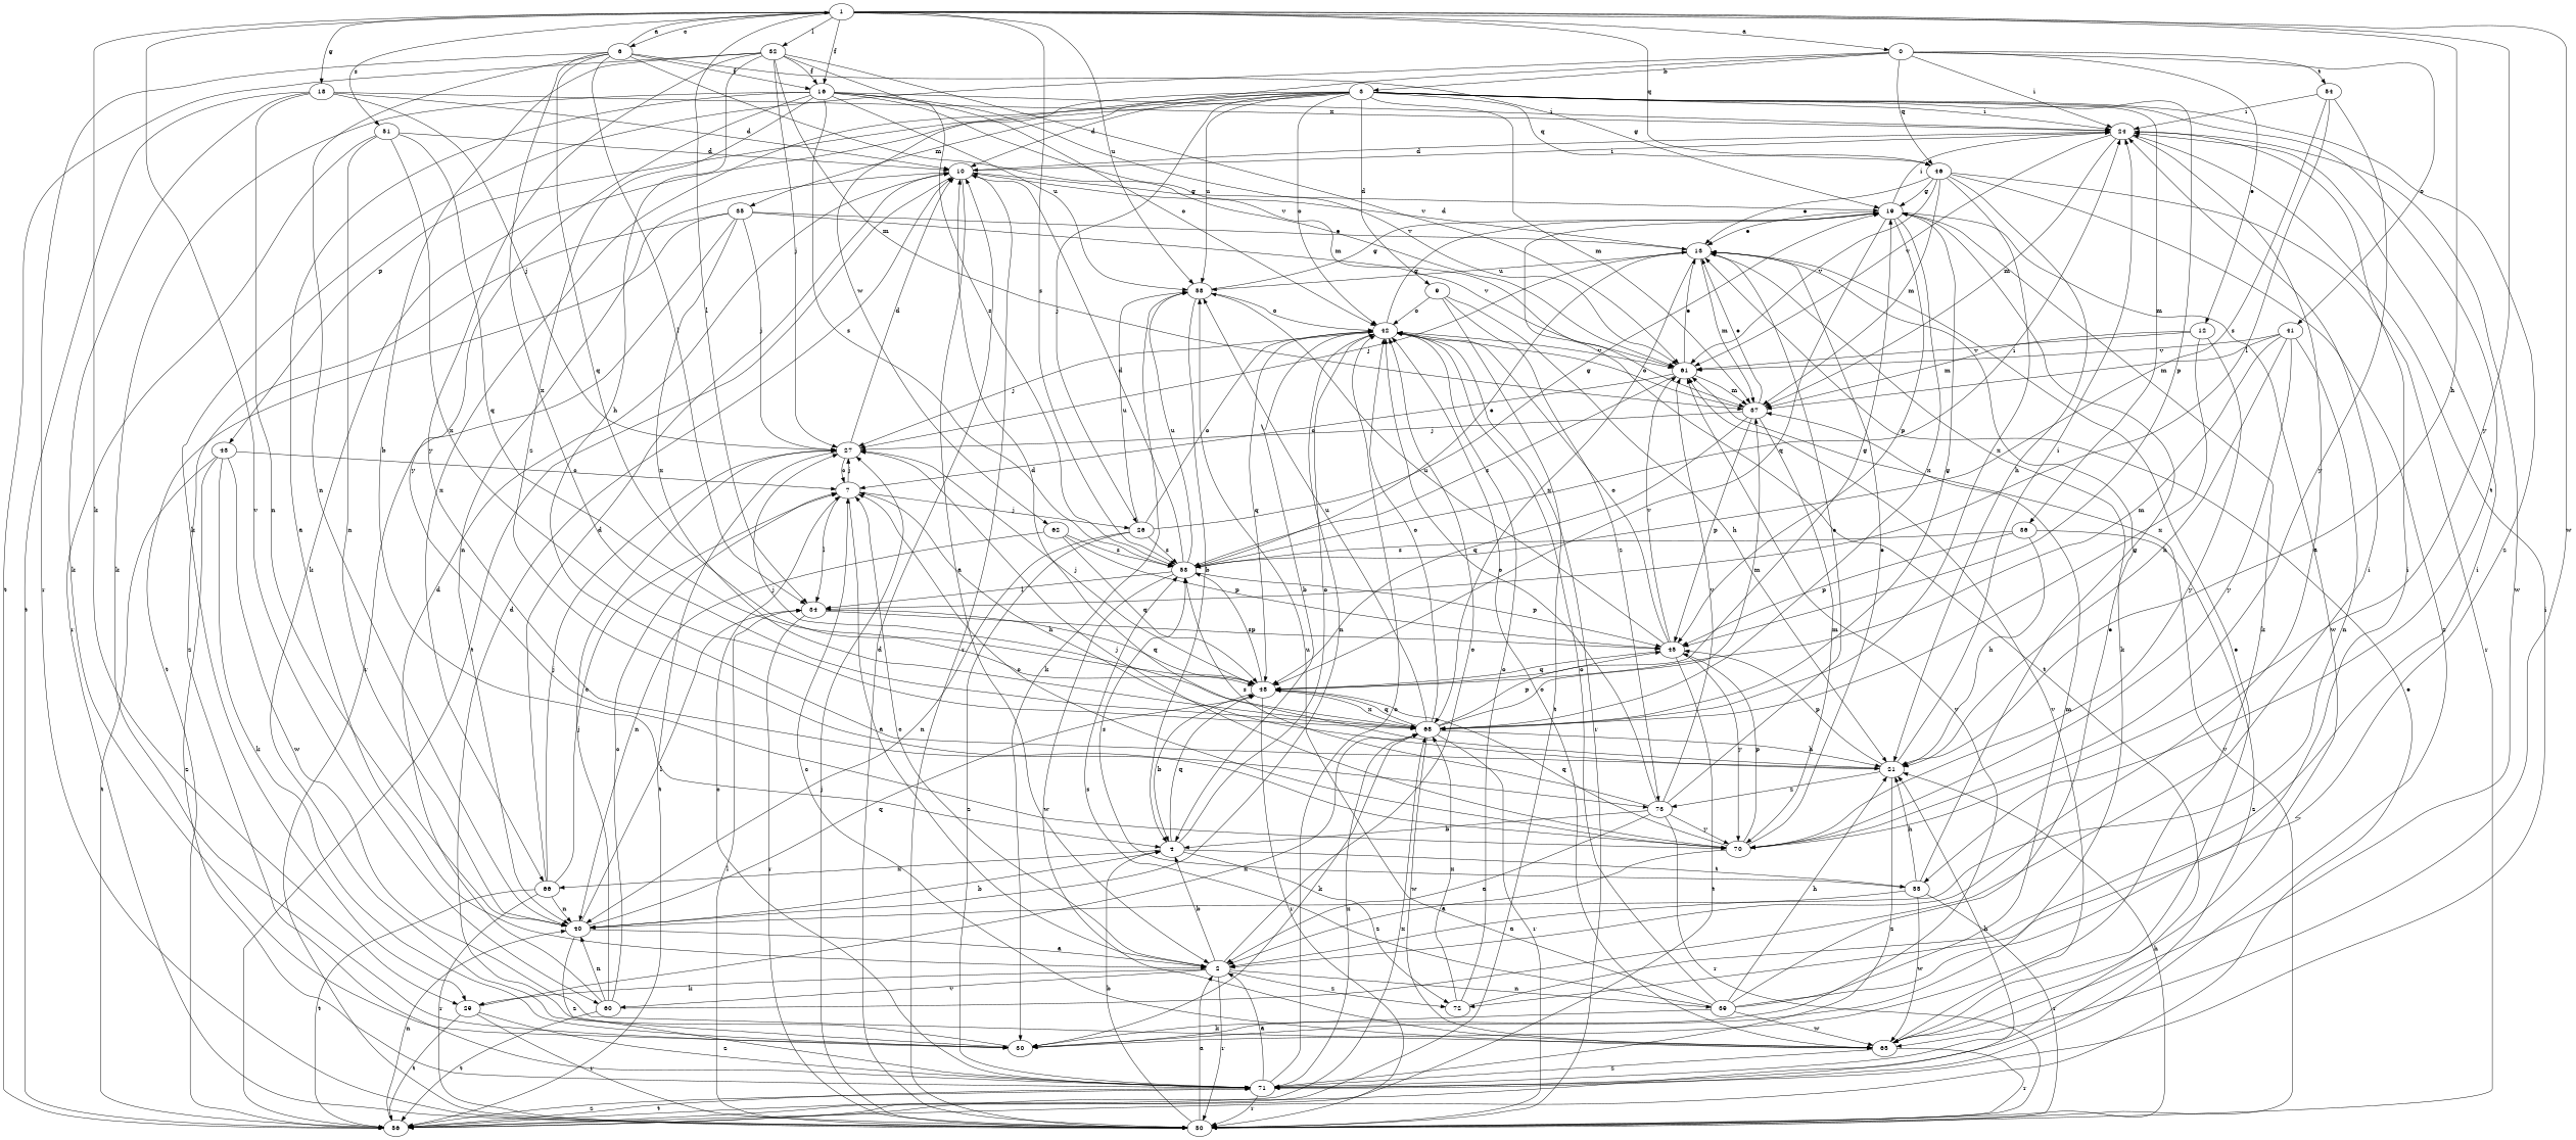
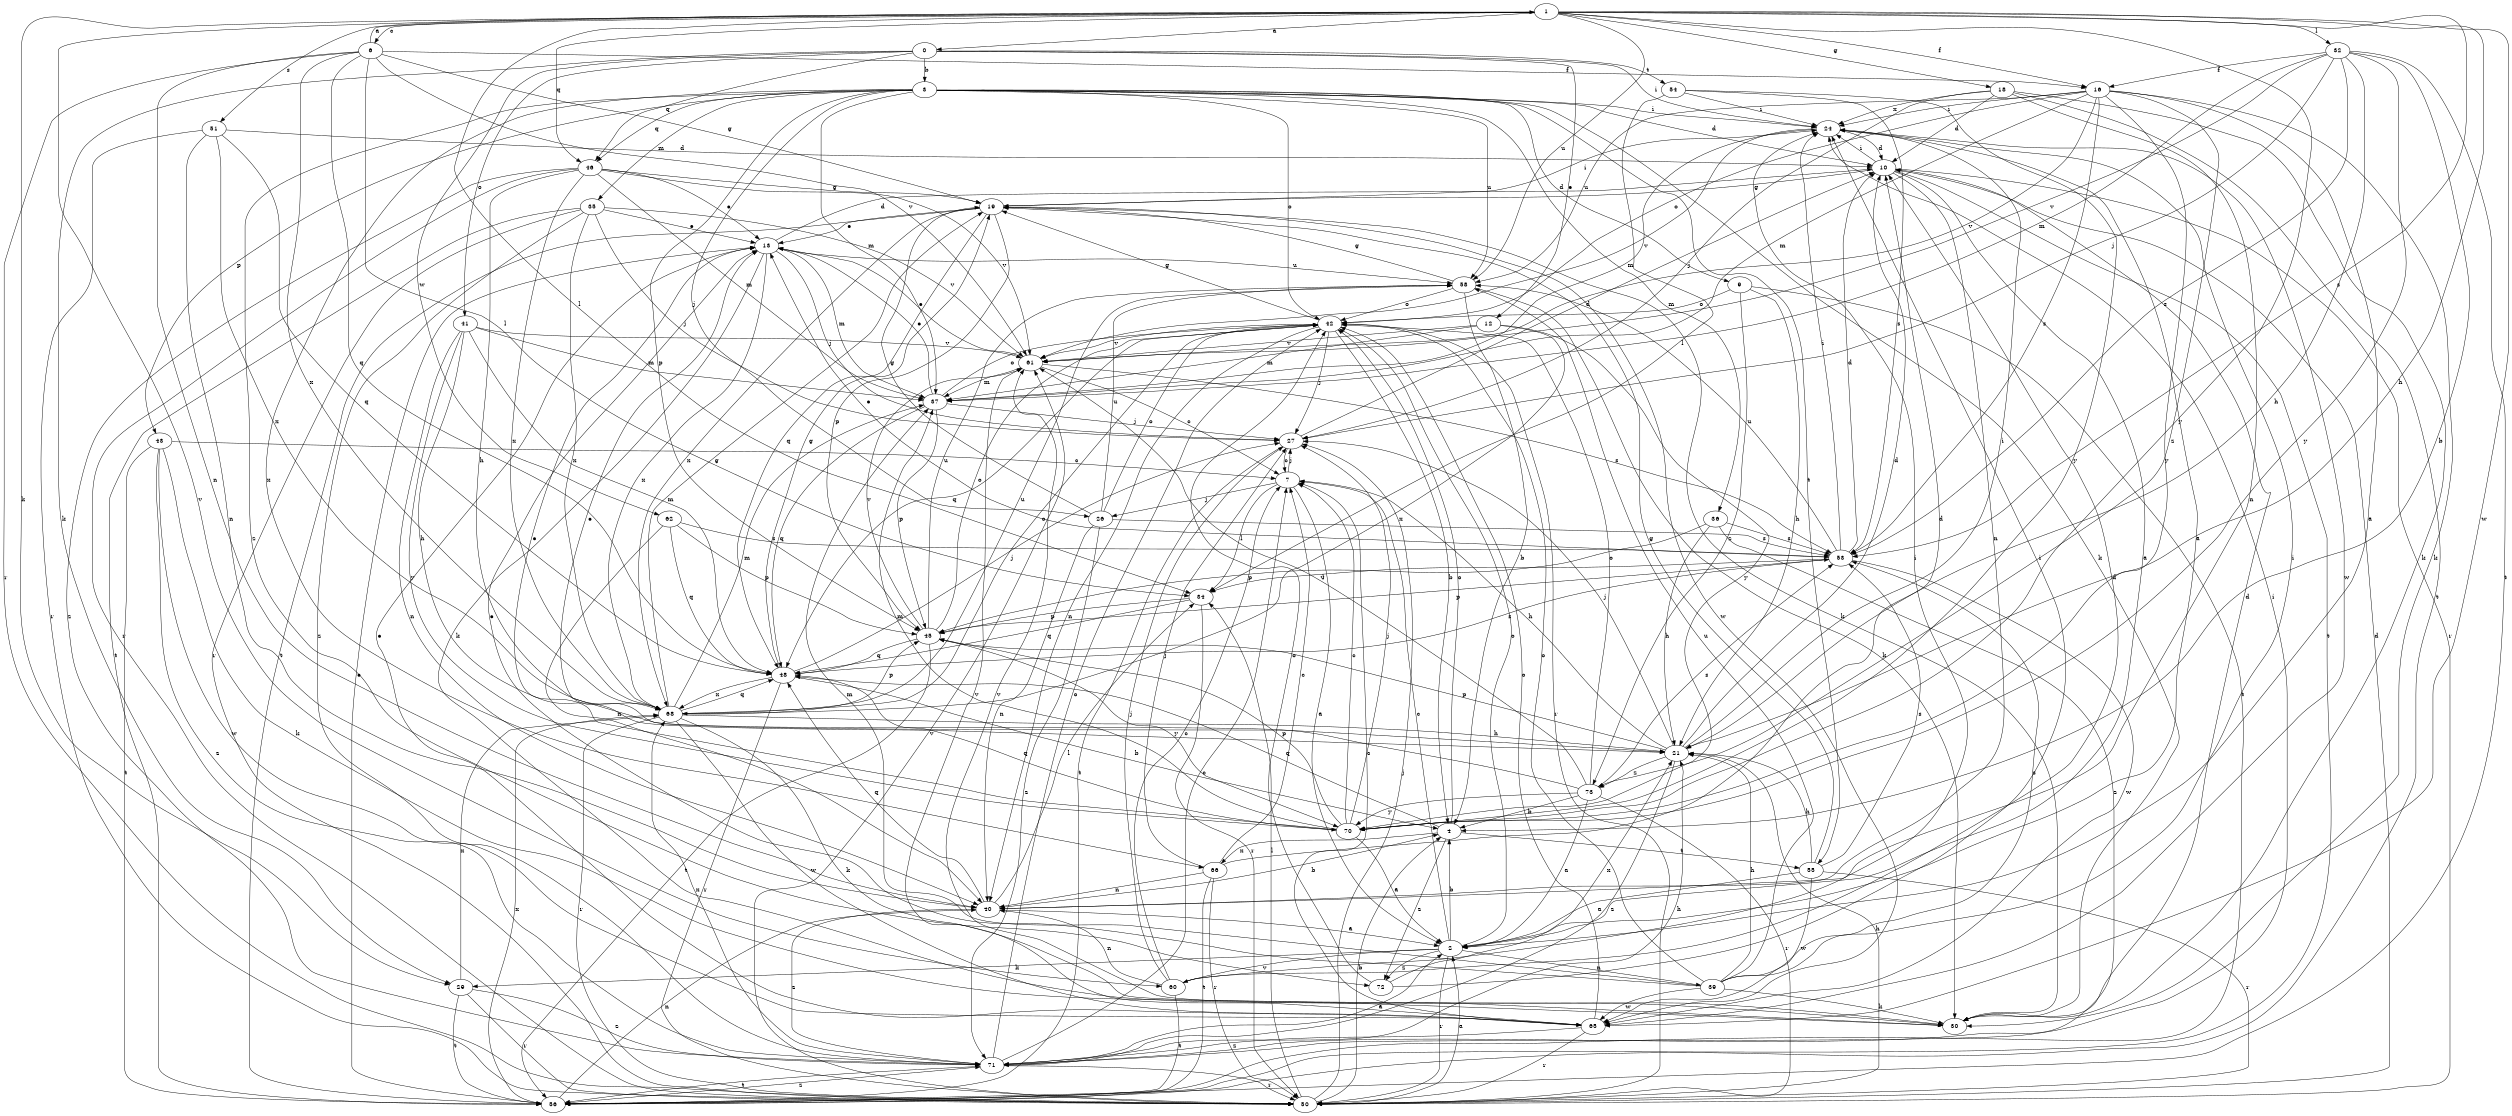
  strict digraph {
    0
    3
    12
    24
    29
    41
    46
    54
    62
    58
    42
    72
    9
    10
    26
    30
    35
    36
    37
    43
    45
    55
    66
    70
    61
    68
    65
    2
    50
    56
    n31 [label=71]
    21
    48
    40
    19
    13
    34
    53
    1
    6
    16
    18
    32
    51
    60
    73
    27
    7
    4
    39
    0 -> 3 [label=b]
    0 -> 12 [label=e]
    0 -> 24 [label=i]
    0 -> 29 [label=k]
    0 -> 41 [label=o]
    0 -> 46 [label=q]
    0 -> 54 [label=t]
    0 -> 62 [label=w]
    3 -> 24 [label=i]
    3 -> 46 [label=q]
    3 -> 58 [label=u]
    3 -> 42 [label=o]
    3 -> 72 [label=z]
    3 -> 9 [label=d]
    3 -> 10 [label=d]
    3 -> 26 [label=j]
    3 -> 30 [label=k]
    3 -> 35 [label=m]
    3 -> 36 [label=m]
    3 -> 37 [label=m]
    3 -> 43 [label=p]
    3 -> 45 [label=p]
    3 -> 55 [label=t]
    3 -> 66 [label=x]
    12 -> 37 [label=m]
    12 -> 70 [label=y]
    12 -> 61 [label=v]
    12 -> 68 [label=x]
    24 -> 10 [label=d]
    24 -> 37 [label=m]
    24 -> 61 [label=v]
    24 -> 65 [label=w]
    24 -> 2 [label=a]
    29 -> 68 [label=x]
    29 -> 50 [label=r]
    29 -> 56 [label=t]
    29 -> n31 [label=z]
    41 -> 37 [label=m]
    41 -> 70 [label=y]
    41 -> 61 [label=v]
    41 -> 21 [label=h]
    41 -> 48 [label=m]
    41 -> 40 [label=n]
    46 -> 37 [label=m]
    46 -> 61 [label=v]
    46 -> 68 [label=x]
    46 -> 50 [label=r]
    46 -> n31 [label=z]
    46 -> 21 [label=h]
    46 -> 19 [label=g]
    46 -> 13 [label=e]
    54 -> 24 [label=i]
    54 -> 70 [label=y]
    54 -> 34 [label=l]
    54 -> 53 [label=s]
    62 -> 45 [label=p]
    62 -> 48 [label=q]
    62 -> 40 [label=n]
    62 -> 53 [label=s]
    58 -> 42 [label=o]
    58 -> 30 [label=k]
    58 -> 19 [label=g]
    58 -> 4 [label=b]
    42 -> 61 [label=v]
    42 -> 50 [label=r]
    42 -> 48 [label=q]
    42 -> 40 [label=n]
    42 -> 19 [label=g]
    42 -> 27 [label=j]
    42 -> 4 [label=b]
    72 -> 24 [label=i]
    72 -> 42 [label=o]
-   72 -> 68 [label=x]
+   72 -> 21 [label=x]
    9 -> 42 [label=o]
    9 -> 56 [label=t]
    9 -> 21 [label=h]
    9 -> 73 [label=z]
    10 -> 24 [label=i]
    10 -> 2 [label=a]
    10 -> 50 [label=r]
    10 -> 56 [label=t]
    10 -> 40 [label=n]
    10 -> 19 [label=g]
    26 -> 58 [label=u]
    26 -> 42 [label=o]
    26 -> n31 [label=z]
    26 -> 40 [label=n]
    26 -> 19 [label=g]
    26 -> 53 [label=s]
    30 -> 10 [label=d]
    30 -> 61 [label=v]
    35 -> 61 [label=v]
    35 -> 68 [label=x]
    35 -> 50 [label=r]
    35 -> 56 [label=t]
    35 -> n31 [label=z]
    35 -> 13 [label=e]
    35 -> 27 [label=j]
    36 -> 45 [label=p]
    36 -> n31 [label=z]
    36 -> 21 [label=h]
    36 -> 53 [label=s]
    37 -> 42 [label=o]
    37 -> 45 [label=p]
    37 -> 48 [label=q]
    37 -> 13 [label=e]
    37 -> 27 [label=j]
    43 -> 30 [label=k]
    43 -> 65 [label=w]
    43 -> 56 [label=t]
    43 -> n31 [label=z]
    43 -> 7 [label=c]
    45 -> 58 [label=u]
    45 -> 42 [label=o]
    45 -> 70 [label=y]
    45 -> 61 [label=v]
    45 -> 56 [label=t]
    45 -> 48 [label=q]
    55 -> 65 [label=w]
    55 -> 2 [label=a]
    55 -> 50 [label=r]
    55 -> 21 [label=h]
    55 -> 19 [label=g]
    55 -> 53 [label=s]
    66 -> 10 [label=d]
    66 -> 50 [label=r]
    66 -> 56 [label=t]
    66 -> 40 [label=n]
    66 -> 27 [label=j]
    66 -> 7 [label=c]
-   37 -> 70 [label=m]
+   70 -> 37 [label=m]
    70 -> 45 [label=p]
    70 -> 2 [label=a]
    70 -> 48 [label=q]
    70 -> 13 [label=e]
    70 -> 27 [label=j]
    70 -> 7 [label=c]
    61 -> 37 [label=m]
    61 -> 13 [label=e]
    61 -> 53 [label=s]
    61 -> 7 [label=c]
    68 -> 58 [label=u]
    68 -> 42 [label=o]
    68 -> 30 [label=k]
    68 -> 37 [label=m]
    68 -> 45 [label=p]
    68 -> 65 [label=w]
    68 -> 50 [label=r]
    68 -> 21 [label=h]
    68 -> 48 [label=q]
    68 -> 19 [label=g]
-   68 -> 27 [label=j]
+   21 -> 27 [label=j]
    65 -> 42 [label=o]
    65 -> 61 [label=v]
    65 -> 50 [label=r]
    65 -> n31 [label=z]
    65 -> 13 [label=e]
    65 -> 7 [label=c]
    2 -> 29 [label=k]
    2 -> 42 [label=o]
    2 -> 72 [label=z]
    2 -> 50 [label=r]
    2 -> 60 [label=v]
    2 -> 7 [label=c]
    2 -> 4 [label=b]
    2 -> 39 [label=n]
    50 -> 10 [label=d]
    50 -> 61 [label=v]
    50 -> 2 [label=a]
    50 -> 21 [label=h]
    50 -> 34 [label=l]
    50 -> 27 [label=j]
    50 -> 4 [label=b]
    56 -> 68 [label=x]
    56 -> n31 [label=z]
    56 -> 40 [label=n]
    56 -> 13 [label=e]
    n31 -> 24 [label=i]
    n31 -> 42 [label=o]
    n31 -> 68 [label=x]
    n31 -> 2 [label=a]
    n31 -> 50 [label=r]
    n31 -> 56 [label=t]
    n31 -> 21 [label=h]
    n31 -> 7 [label=c]
    21 -> 24 [label=i]
    21 -> 10 [label=d]
    21 -> 45 [label=p]
    21 -> n31 [label=z]
    21 -> 73 [label=z]
    21 -> 7 [label=h]
    48 -> 68 [label=x]
    48 -> 50 [label=r]
    48 -> 19 [label=g]
    48 -> 53 [label=s]
    48 -> 27 [label=j]
    48 -> 4 [label=b]
    40 -> 2 [label=a]
    40 -> n31 [label=z]
    40 -> 48 [label=q]
    40 -> 34 [label=l]
    40 -> 4 [label=b]
    19 -> 24 [label=i]
    19 -> 30 [label=k]
    19 -> 45 [label=p]
    19 -> 68 [label=x]
    19 -> 65 [label=w]
    19 -> 56 [label=t]
    19 -> 48 [label=q]
    19 -> 13 [label=e]
    13 -> 58 [label=u]
    13 -> 10 [label=d]
    13 -> 30 [label=k]
    13 -> 37 [label=m]
    13 -> 68 [label=x]
    13 -> 27 [label=j]
    34 -> 45 [label=p]
    34 -> 50 [label=r]
    34 -> 48 [label=q]
    53 -> 24 [label=i]
    53 -> 58 [label=u]
    53 -> 10 [label=d]
    53 -> 45 [label=p]
    53 -> 65 [label=w]
    53 -> 13 [label=e]
    53 -> 34 [label=l]
    1 -> 0 [label=a]
    1 -> 29 [label=k]
    1 -> 46 [label=q]
    1 -> 58 [label=u]
    1 -> 70 [label=y]
    1 -> 65 [label=w]
    1 -> 21 [label=h]
    1 -> 34 [label=l]
    1 -> 53 [label=s]
    1 -> 6 [label=c]
    1 -> 16 [label=f]
    1 -> 18 [label=g]
    1 -> 32 [label=l]
    1 -> 51 [label=s]
    1 -> 60 [label=v]
    6 -> 61 [label=v]
    6 -> 68 [label=x]
    6 -> 50 [label=r]
    6 -> 48 [label=q]
    6 -> 40 [label=n]
    6 -> 19 [label=g]
    6 -> 34 [label=l]
    6 -> 1 [label=a]
    6 -> 16 [label=f]
    16 -> 24 [label=i]
    16 -> 58 [label=u]
    16 -> 42 [label=o]
    16 -> 30 [label=k]
    16 -> 37 [label=m]
    16 -> 70 [label=y]
    16 -> 61 [label=v]
    16 -> 2 [label=a]
    16 -> 53 [label=s]
    16 -> 73 [label=z]
    18 -> 24 [label=x]
    18 -> 10 [label=d]
    18 -> 30 [label=k]
    18 -> 56 [label=t]
    18 -> 40 [label=n]
    18 -> 27 [label=j]
    32 -> 37 [label=m]
    32 -> 70 [label=y]
    32 -> 61 [label=v]
    32 -> 56 [label=t]
    32 -> 21 [label=h]
    32 -> 53 [label=s]
    32 -> 16 [label=f]
    32 -> 27 [label=j]
    32 -> 4 [label=b]
    51 -> 10 [label=d]
    51 -> 68 [label=x]
    51 -> 50 [label=r]
    51 -> 48 [label=q]
    51 -> 40 [label=n]
    60 -> 24 [label=i]
    60 -> 10 [label=d]
    60 -> 56 [label=t]
    60 -> 40 [label=n]
    60 -> 27 [label=j]
    60 -> 7 [label=c]
    73 -> 42 [label=o]
    73 -> 70 [label=y]
    73 -> 61 [label=v]
    73 -> 2 [label=a]
    73 -> 50 [label=r]
    73 -> 13 [label=e]
    73 -> 53 [label=s]
    73 -> 4 [label=b]
    27 -> 10 [label=d]
    27 -> 56 [label=t]
    27 -> 7 [label=c]
    7 -> 26 [label=j]
    7 -> 2 [label=a]
    7 -> 34 [label=l]
    7 -> 27 [label=j]
    4 -> 42 [label=o]
    4 -> 72 [label=z]
    4 -> 55 [label=t]
    4 -> 66 [label=x]
    4 -> 48 [label=q]
    39 -> 24 [label=i]
    39 -> 58 [label=u]
    39 -> 42 [label=o]
    39 -> 30 [label=k]
    39 -> 37 [label=m]
    39 -> 65 [label=w]
    39 -> 21 [label=h]
    39 -> 13 [label=e]
    39 -> 53 [label=s]
  }
